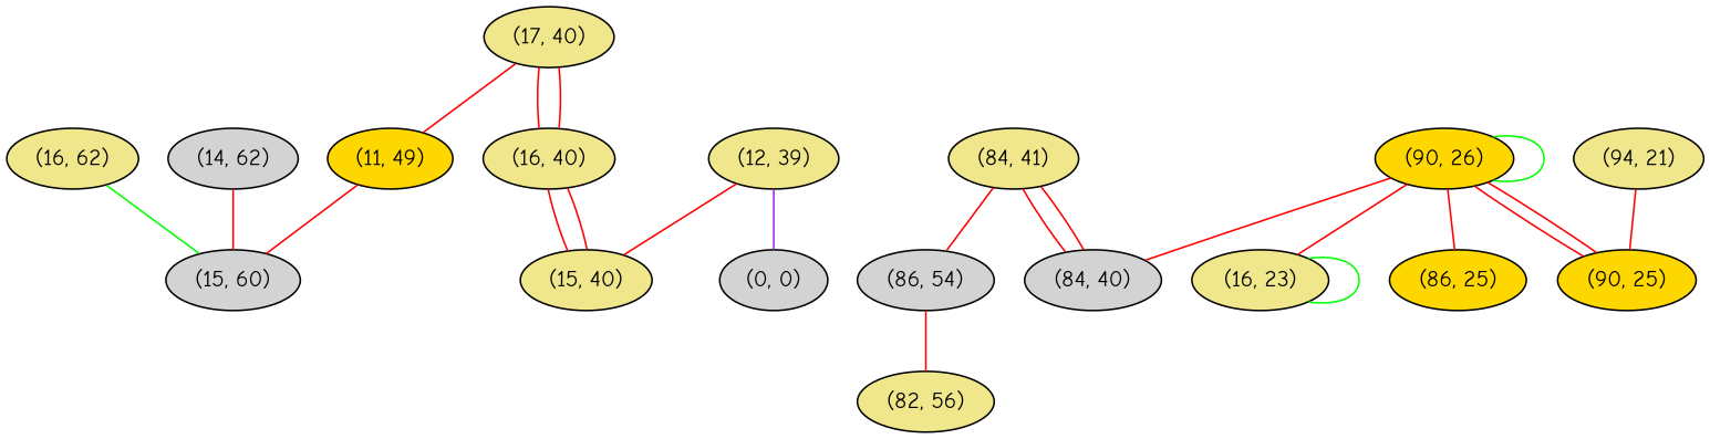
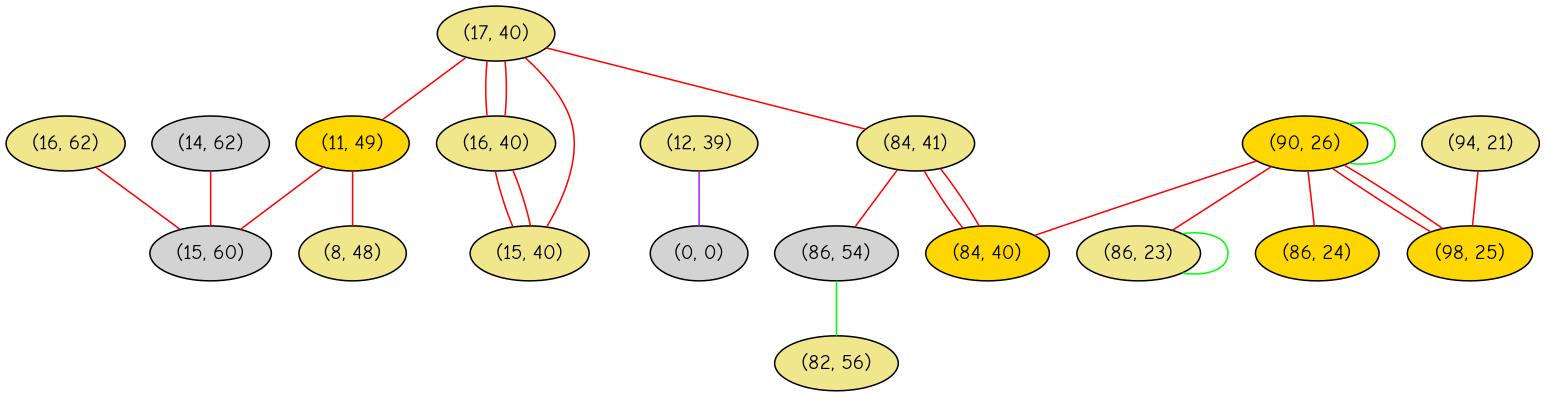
  graph {
    fontname="Comic Neue"
    node [fillcolor=khaki fontname="Comic Neue" style=filled]
    edge [color=red fontname="Comic Neue" weight=1]
    "(11, 49)" [fillcolor=gold]
    "(17, 40)"
    "(16, 40)"
    "(84, 41)"
    "(15, 60)" [fillcolor=lightgrey]
+   "(8, 48)"
    "(15, 40)"
-   "(84, 40)" [fillcolor=lightgrey]
+   "(84, 40)" [fillcolor=gold]
    "(86, 54)" [fillcolor=lightgrey]
    "(90, 26)" [fillcolor=gold]
-   "(86, 25)" [fillcolor=gold]
-   "(90, 25)" [fillcolor=gold]
-   "(86, 23)" [label="(16, 23)"]
+   "(86, 25)" [fillcolor=gold label="(86, 24)"]
+   "(90, 25)" [fillcolor=gold label="(98, 25)"]
+   "(86, 23)"
    "(94, 21)"
    "(14, 62)" [fillcolor=lightgrey]
    "(16, 62)"
    "(0, 0)" [fillcolor=lightgrey]
    "(12, 39)"
    "(82, 56)"
    "(11, 49)" -- "(15, 60)"
+   "(11, 49)" -- "(8, 48)"
    "(17, 40)" -- "(11, 49)"
    "(17, 40)" -- "(16, 40)"
    "(17, 40)" -- "(16, 40)"
+   "(17, 40)" -- "(84, 41)"
    "(16, 40)" -- "(15, 40)"
    "(16, 40)" -- "(15, 40)"
    "(84, 41)" -- "(84, 40)"
    "(84, 41)" -- "(84, 40)"
    "(84, 41)" -- "(86, 54)"
-   "(86, 54)" -- "(82, 56)"
+   "(86, 54)" -- "(82, 56)" [color=green]
    "(90, 26)" -- "(84, 40)"
    "(90, 26)" -- "(90, 26)" [color=green weight=2]
    "(90, 26)" -- "(86, 25)"
    "(90, 26)" -- "(90, 25)"
    "(90, 26)" -- "(90, 25)"
    "(90, 26)" -- "(86, 23)"
    "(86, 23)" -- "(86, 23)" [color=green weight=2]
    "(94, 21)" -- "(90, 25)"
    "(14, 62)" -- "(15, 60)"
-   "(16, 62)" -- "(15, 60)" [color=green]
-   "(12, 39)" -- "(15, 40)"
+   "(16, 62)" -- "(15, 60)"
+   "(17, 40)" -- "(15, 40)"
    "(12, 39)" -- "(0, 0)" [color=purple weight=4]
  }
